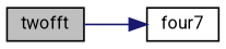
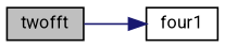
  digraph {
    rankdir=LR
    fontname=Roboto
    node [color=black fontname=Roboto fontsize=10 shape=record]
    n1 [fillcolor=grey75 fontcolor=black height=0.2 label=twofft style=filled width=0.4]
-   n2 [height=0.2 label=four7 width=0.4]
+   n2 [height=0.2 label=four1 width=0.4]
    n1 -> n2 [color=midnightblue fontname=Roboto fontsize=10 labelfontname=FreeSans labelfontsize=10 style=solid]
  }
